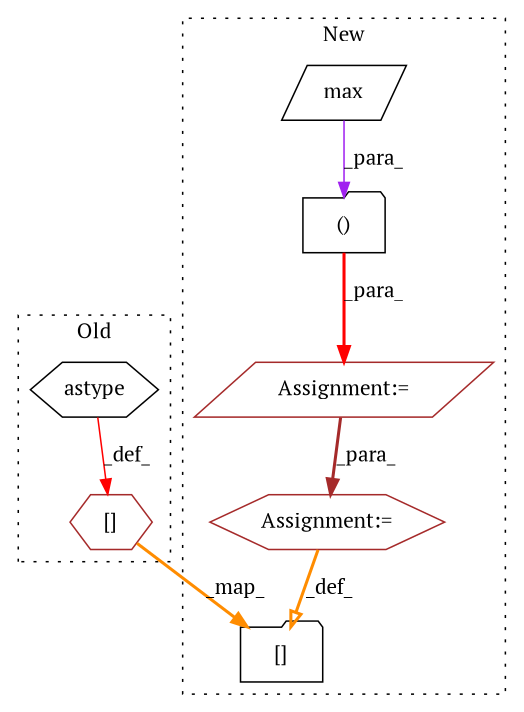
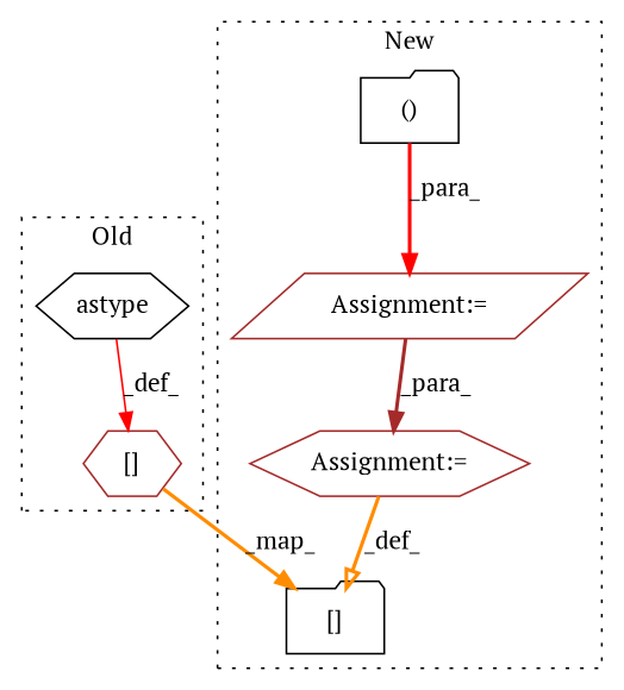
  digraph {
    fontname="PT Serif"
    node [a=32 l="7,1" shape=hexagon color=black fontname="PT Serif"]
    edge [color=red style=bold arrowhead=normal fontname="PT Serif"]
    n1 [label=astype s="7095,7113"]
    n2 [a=2 label="[]" s="7059,7082" color=brown]
-   n3 [l=5 label=max s=7337 shape=parallelogram]
    n4 [a=7 l=1 label="Assignment:=" s=7555 color=brown]
    n5 [a=2 label="[]" s="7531,7554" shape=folder]
    n6 [a=106 l=45 label="()" s=7302 shape=folder]
    n7 [a=7 l=1 label="Assignment:=" s=7284 shape=parallelogram color=brown]
    subgraph cluster_1 {
      label=Old
      style=dotted
      n1
      n2
    }
    subgraph cluster_2 {
      label=New
      style=dotted
-     n3
      n4
      n5
      n6
      n7
    }
    n1 -> n2 [label=_def_ style=solid]
    n2 -> n5 [label=_map_ color=darkorange]
-   n3 -> n6 [label=_para_ color=purple style=solid]
    n4 -> n5 [label=_def_ color=darkorange arrowhead=onormal]
    n6 -> n7 [label=_para_]
    n7 -> n4 [label=_para_ color=brown]
  }
